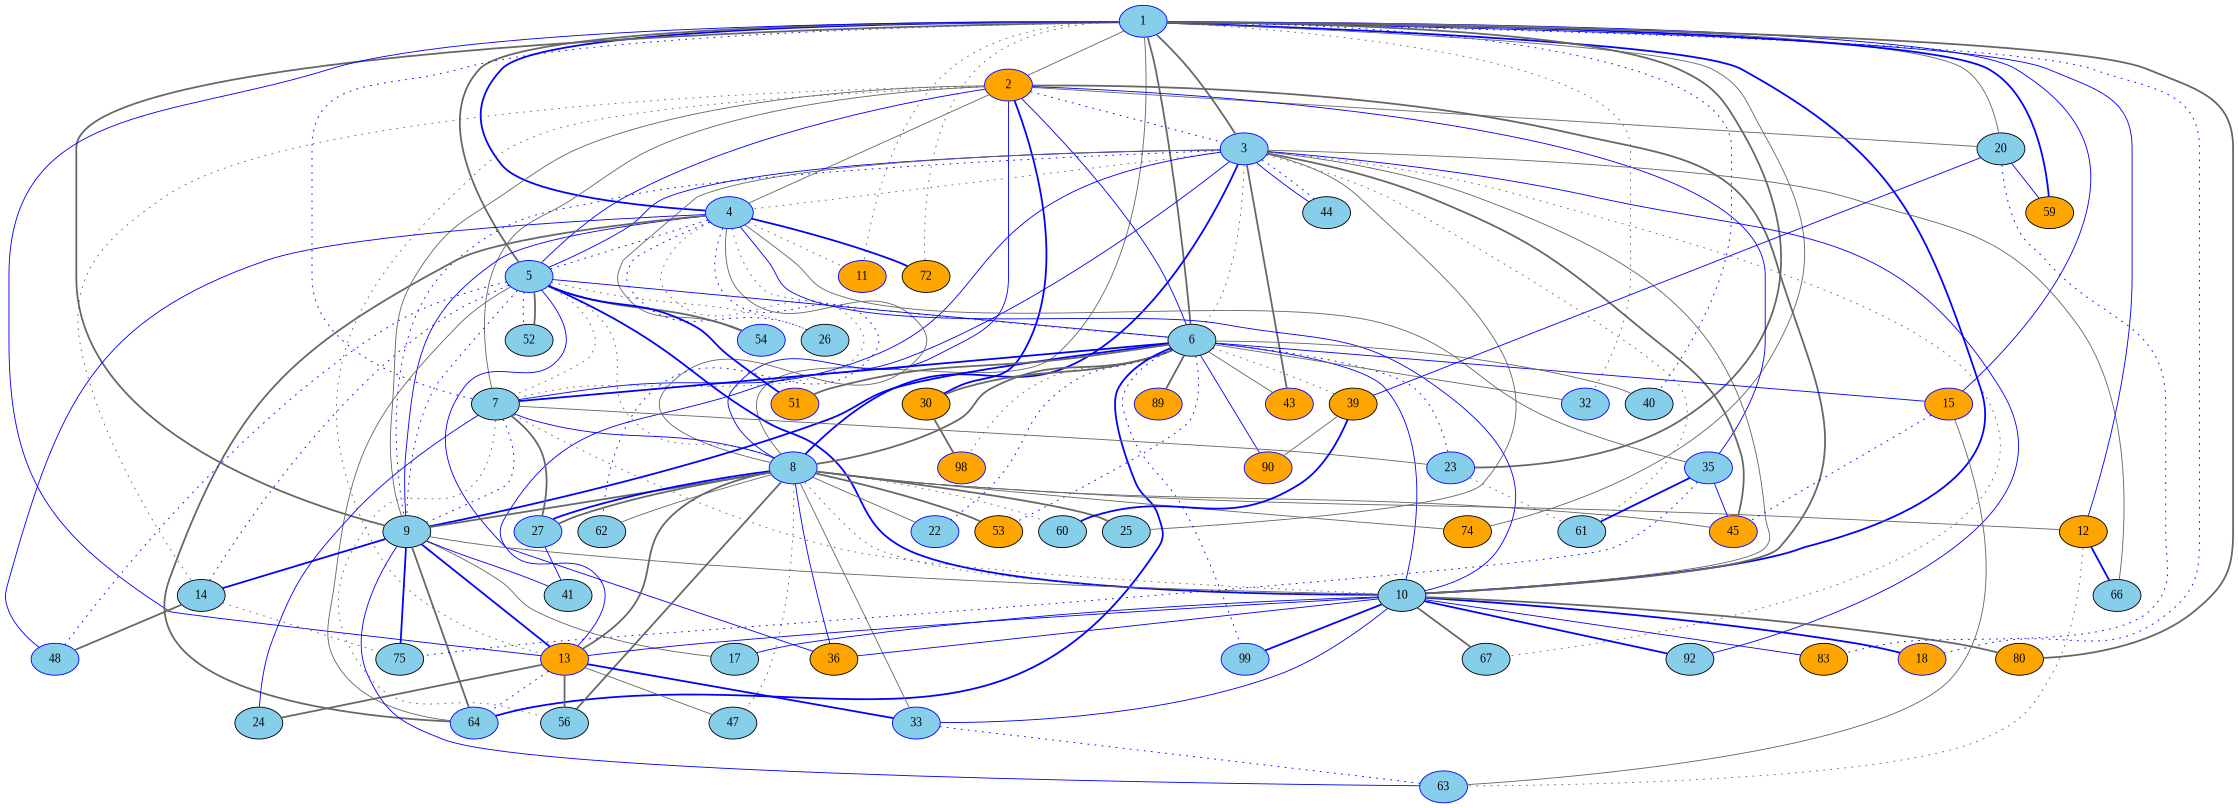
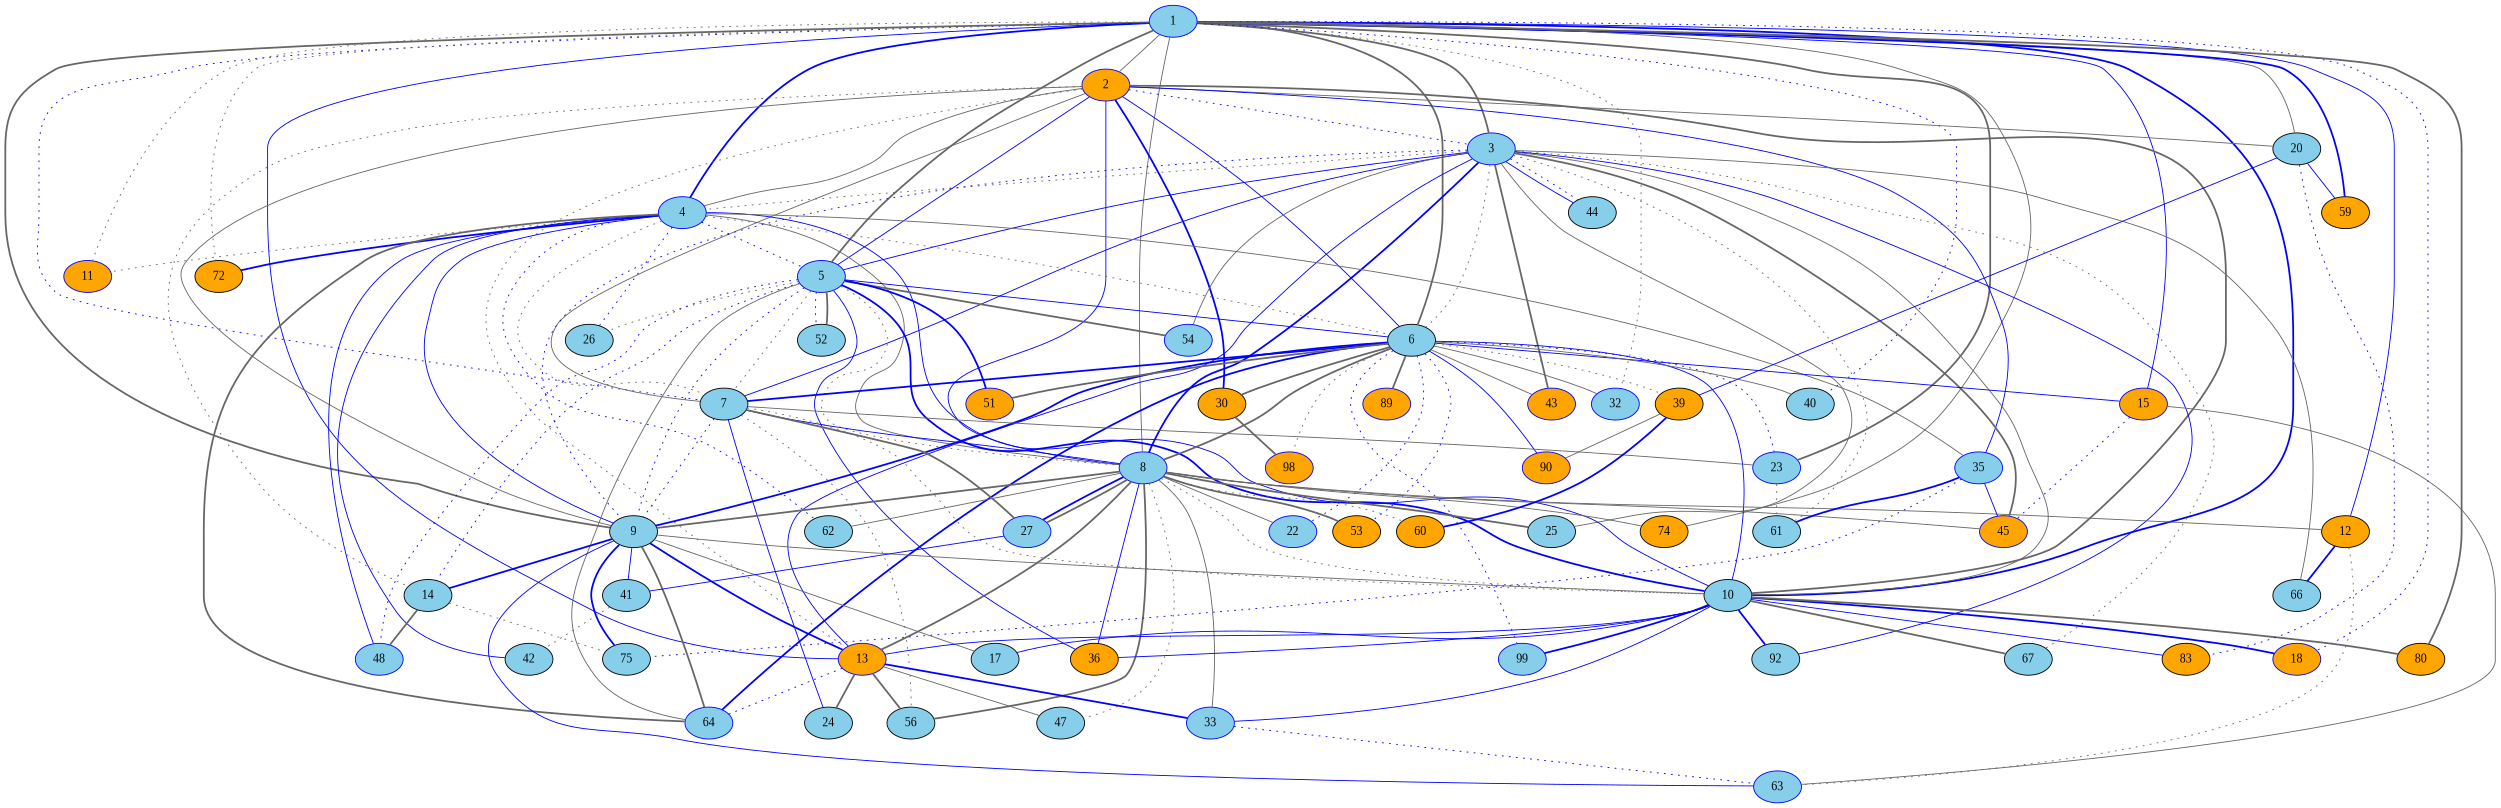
  graph {
    fontname="Liberation Serif"
    node [color=black fillcolor=skyblue fontname="Liberation Serif" style=filled]
    edge [color=gray40 fontname="Liberation Serif" style=solid]
    1 [color=blue super="+16"]
    2 [color=blue fillcolor=orange super="+94+49+46"]
    3 [color=blue]
    4 [color=blue]
    5 [color=blue super="+71+19+34+55+73+65+21"]
    6 [super="+57"]
    7 [super="+79"]
    8 [color=blue super="+38"]
    9
    10
    11 [color=blue fillcolor=orange]
    12 [fillcolor=orange]
    13 [color=blue fillcolor=orange super="+28+50+31"]
    15 [color=blue fillcolor=orange super="+93"]
    18 [color=blue fillcolor=orange super="+29"]
    20
    23 [color=blue]
    32 [color=blue]
    40
    59 [fillcolor=orange]
    72 [fillcolor=orange]
    74 [fillcolor=orange]
    80 [fillcolor=orange]
    14
    30 [fillcolor=orange]
    35 [color=blue]
    25
    43 [color=blue fillcolor=orange]
    44
    45 [color=blue fillcolor=orange super="+69"]
    54 [color=blue]
    61 [super="+85"]
    66
    67
    92
    26
+   42
    48 [color=blue super="+58"]
    62
    64 [color=blue super="+77+91"]
    36 [fillcolor=orange]
    51 [color=blue fillcolor=orange]
    52
    22 [color=blue]
    39 [fillcolor=orange]
    53 [fillcolor=orange]
    n47 [color=blue fillcolor=orange label=98]
    89 [color=blue fillcolor=orange]
    90 [color=blue fillcolor=orange]
    99 [color=blue]
    24
    27 [color=blue]
    56
    33 [color=blue super="+37+76"]
    47
-   60
+   60 [fillcolor=orange]
    17
    41
    63 [color=blue super="+96"]
    75
    83 [fillcolor=orange]
    1 -- 2 [weight=3]
    1 -- 3 [style=bold]
    1 -- 4 [color=blue style=bold]
    1 -- 5 [style=bold weight=5]
    1 -- 6 [style=bold]
    1 -- 7 [color=blue style=dotted]
    1 -- 8 [weight=2]
    1 -- 9 [style=bold]
    1 -- 10 [color=blue style=bold]
    1 -- 11 [style=dotted]
    1 -- 12 [color=blue]
    1 -- 13 [color=blue]
    1 -- 15 [color=blue]
    1 -- 18 [color=blue style=dotted weight=2]
    1 -- 20
    1 -- 23 [style=bold]
    1 -- 32 [style=dotted]
    1 -- 40 [color=blue style=dotted]
    1 -- 59 [color=blue style=bold]
    1 -- 72 [style=dotted]
    1 -- 74
    1 -- 80 [style=bold]
    2 -- 3 [color=blue style=dotted]
    2 -- 4
    2 -- 5 [color=blue weight=4]
    2 -- 6 [color=blue]
    2 -- 7
    2 -- 8 [color=blue weight=2]
    2 -- 9
    2 -- 10 [style=bold]
    2 -- 13 [style=dotted]
    2 -- 20 [weight=2]
    2 -- 14 [style=dotted]
    2 -- 30 [color=blue style=bold]
    2 -- 35 [color=blue]
    3 -- 4 [style=dotted]
    3 -- 5 [color=blue weight=2]
    3 -- 6 [style=dotted]
    3 -- 7 [color=blue]
    3 -- 8 [color=blue style=bold]
    3 -- 9 [color=blue style=dotted]
    3 -- 10
    3 -- 13 [color=blue]
    3 -- 25
    3 -- 43 [style=bold]
    3 -- 44 [color=blue]
    3 -- 44 [color=blue style=dotted]
    3 -- 45 [style=bold]
    3 -- 54
    3 -- 61 [style=dotted]
    3 -- 66
    3 -- 67 [style=dotted]
    3 -- 92 [color=blue]
    4 -- 5 [color=blue style=dotted weight=2]
    4 -- 6 [style=dotted]
    4 -- 7 [style=dotted]
    4 -- 8
    4 -- 9 [color=blue]
    4 -- 10 [color=blue]
    4 -- 11 [style=dotted]
    4 -- 72 [color=blue style=bold]
    4 -- 35
    4 -- 26 [color=blue style=dotted]
+   4 -- 42 [color=blue]
    4 -- 48 [color=blue]
    4 -- 62 [color=blue style=dotted]
    4 -- 64 [style=bold]
    5 -- 6 [color=blue weight=2]
    5 -- 7 [style=dotted weight=2]
    5 -- 8 [style=dotted]
    5 -- 9 [color=blue style=dotted]
    5 -- 10 [color=blue style=bold weight=2]
    5 -- 14 [color=blue style=dotted]
    5 -- 54 [style=bold]
    5 -- 26 [style=dotted]
    5 -- 48 [color=blue style=dotted]
    5 -- 64
    5 -- 36 [color=blue]
    5 -- 51 [color=blue style=bold]
    5 -- 52 [color=blue style=dotted]
    5 -- 52 [style=bold]
    6 -- 7 [color=blue style=bold]
    6 -- 8 [style=bold]
    6 -- 9 [color=blue style=bold]
    6 -- 10 [color=blue weight=2]
    6 -- 15 [color=blue weight=2]
    6 -- 23 [color=blue style=dotted]
    6 -- 32
    6 -- 40
    6 -- 30 [style=bold]
    6 -- 43
    6 -- 64 [color=blue style=bold weight=2]
    6 -- 51 [style=bold]
    6 -- 22 [color=blue style=dotted]
    6 -- 39 [style=dotted]
    6 -- 53 [color=blue style=dotted]
    6 -- n47 [style=dotted]
    6 -- 89 [style=bold]
    6 -- 90 [color=blue]
    6 -- 99 [color=blue style=dotted]
    7 -- 8 [color=blue]
    7 -- 9 [color=blue style=dotted]
    7 -- 10 [style=dotted]
    7 -- 23
    7 -- 24 [color=blue]
    7 -- 27 [style=bold]
    7 -- 56 [style=dotted]
    8 -- 9 [style=bold]
    8 -- 10 [style=dotted]
    8 -- 12
    8 -- 13 [style=bold]
    8 -- 74
    8 -- 25 [style=bold]
    8 -- 45
    8 -- 62
    8 -- 36 [color=blue]
    8 -- 22
    8 -- 53 [style=bold]
    8 -- 27 [color=blue style=bold]
    8 -- 27 [style=bold]
    8 -- 56 [style=bold]
    8 -- 33 [weight=2]
    8 -- 47 [style=dotted]
    8 -- 60 [style=dotted]
    9 -- 10
    9 -- 13 [color=blue style=bold]
    9 -- 14 [color=blue style=bold]
    9 -- 64 [style=bold]
    9 -- 17
    9 -- 41 [color=blue]
    9 -- 63 [color=blue]
    9 -- 75 [color=blue style=bold]
    10 -- 13 [color=blue]
    10 -- 18 [color=blue style=bold]
    10 -- 80 [style=bold]
    10 -- 67 [style=bold]
    10 -- 92 [color=blue style=bold]
    10 -- 36 [color=blue]
    10 -- 99 [color=blue style=bold]
    10 -- 33 [color=blue]
    10 -- 17 [color=blue]
    10 -- 83 [color=blue]
    12 -- 66 [color=blue style=bold]
    12 -- 63 [style=dotted]
    13 -- 64 [color=blue style=dotted]
    13 -- 24 [style=bold]
    13 -- 56 [style=bold]
    13 -- 33 [color=blue style=bold]
    13 -- 47
    15 -- 45 [color=blue style=dotted]
    15 -- 63
    20 -- 59 [color=blue]
    20 -- 39 [color=blue]
    20 -- 83 [color=blue style=dotted]
    23 -- 61 [style=dotted]
    14 -- 48 [style=bold]
    14 -- 75 [style=dotted]
    30 -- n47 [style=bold]
    35 -- 45 [color=blue]
    35 -- 61 [color=blue style=bold]
    35 -- 75 [color=blue style=dotted]
    39 -- 90
    39 -- 60 [color=blue style=bold]
    27 -- 41 [color=blue]
    33 -- 63 [color=blue style=dotted]
+   41 -- 42 [style=dotted]
  }
